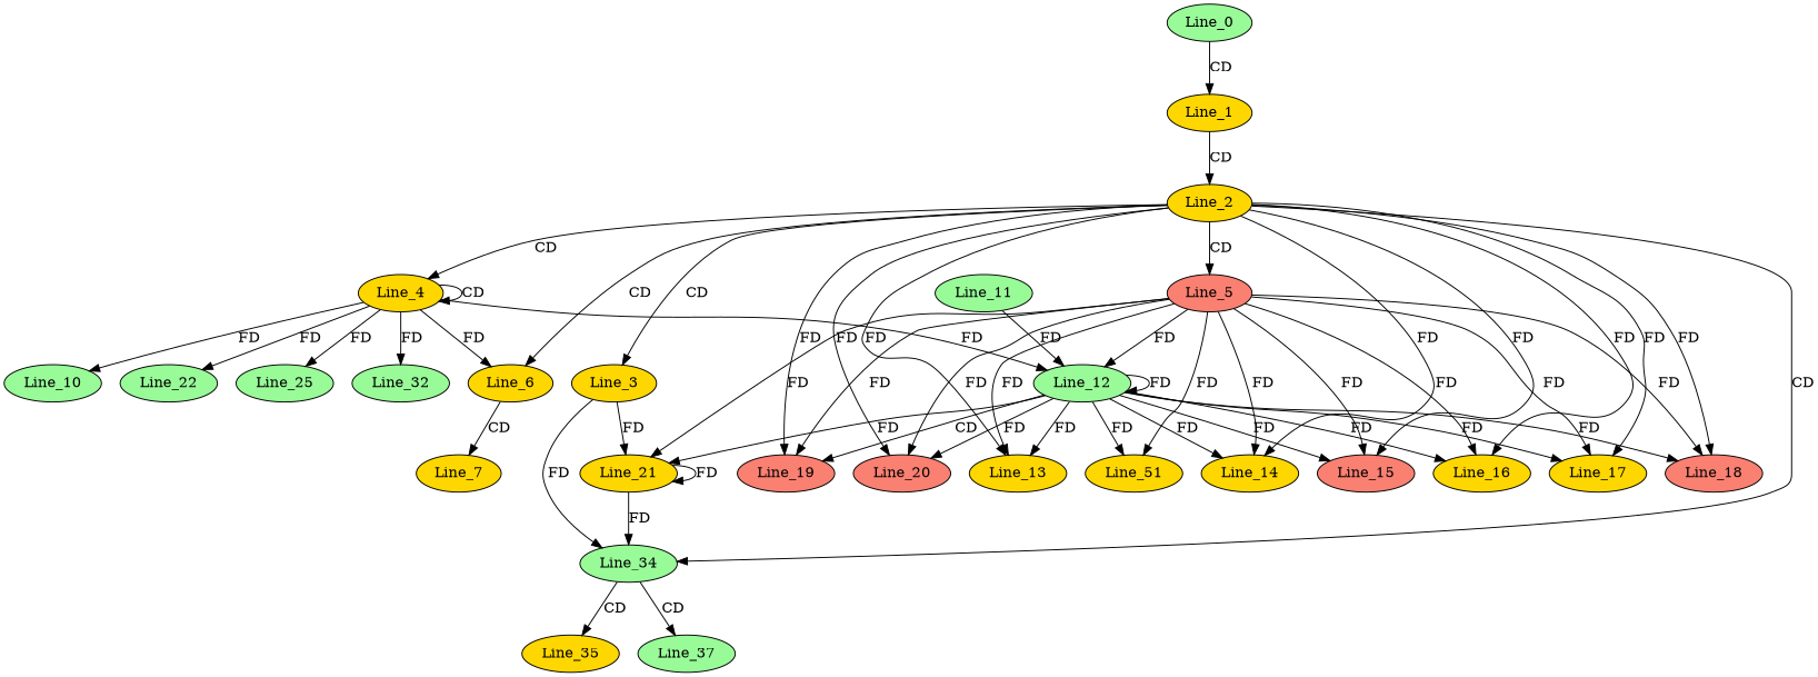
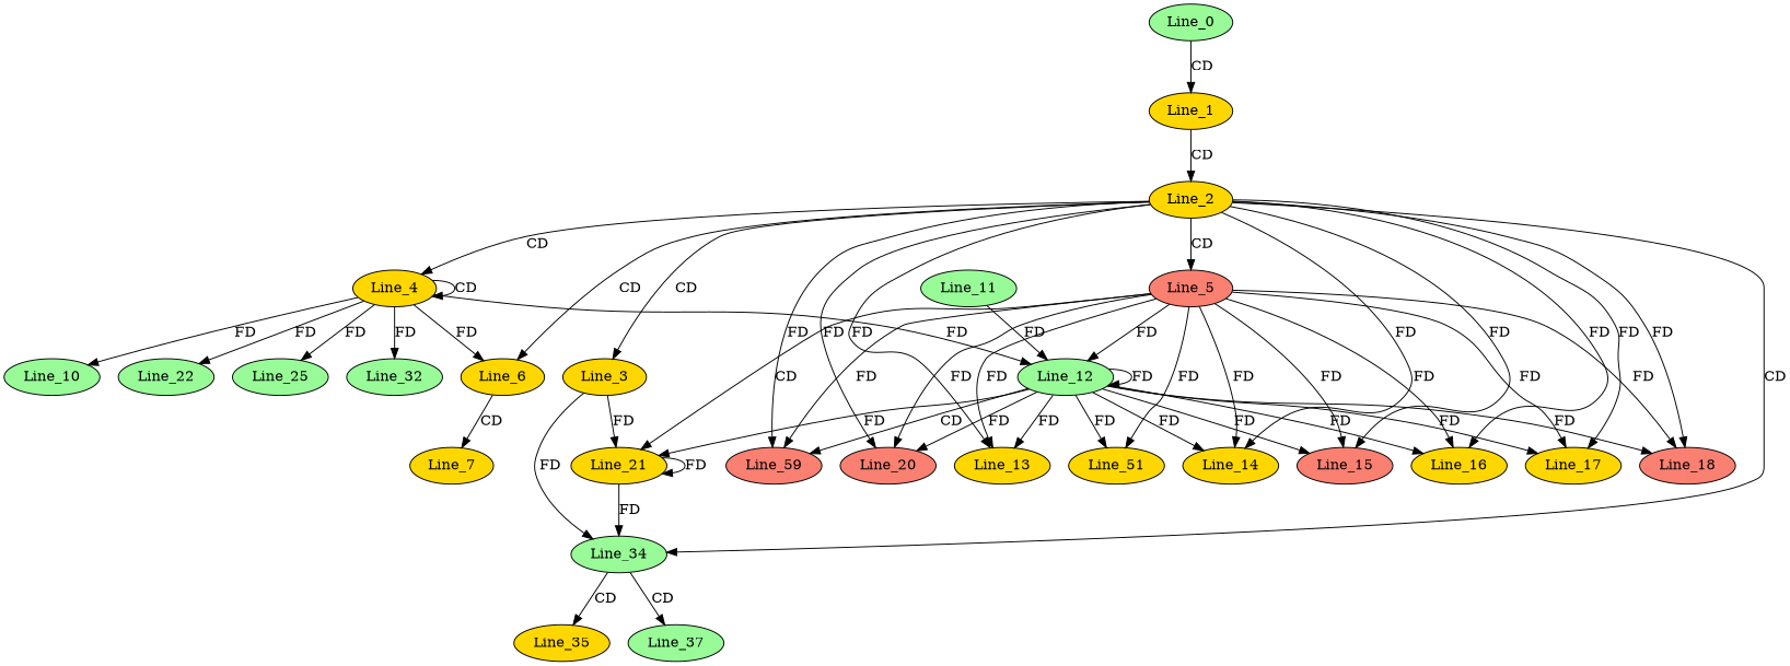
  digraph {
    node [fillcolor=gold style=filled]
    Line_0 [fillcolor=palegreen]
    Line_1
    Line_2
    Line_3
    Line_4
    Line_5 [fillcolor=salmon]
    Line_6
    Line_13
    Line_14
    Line_15 [fillcolor=salmon]
    Line_16
    Line_17
    Line_18 [fillcolor=salmon]
-   Line_19 [fillcolor=salmon]
+   Line_19 [fillcolor=salmon label=Line_59]
    Line_20 [fillcolor=salmon]
    Line_34 [fillcolor=palegreen]
    Line_21
    Line_10 [fillcolor=palegreen]
    Line_12 [fillcolor=palegreen]
    Line_22 [fillcolor=palegreen]
    Line_25 [fillcolor=palegreen]
    Line_32 [fillcolor=palegreen]
    n23 [label=Line_51]
    Line_7
    Line_35
    Line_37 [fillcolor=palegreen]
    Line_11 [fillcolor=palegreen]
    Line_0 -> Line_1 [label=CD]
    Line_1 -> Line_2 [label=CD]
    Line_2 -> Line_3 [label=CD]
    Line_2 -> Line_4 [label=CD]
    Line_2 -> Line_5 [label=CD]
    Line_2 -> Line_6 [label=CD]
    Line_2 -> Line_13 [label=FD]
    Line_2 -> Line_14 [label=FD]
    Line_2 -> Line_15 [label=FD]
    Line_2 -> Line_16 [label=FD]
    Line_2 -> Line_17 [label=FD]
    Line_2 -> Line_18 [label=FD]
    Line_2 -> Line_19 [label=FD]
    Line_2 -> Line_20 [label=FD]
    Line_2 -> Line_34 [label=CD]
    Line_3 -> Line_34 [label=FD]
    Line_3 -> Line_21 [label=FD]
    Line_4 -> Line_4 [label=CD]
    Line_4 -> Line_6 [label=FD]
    Line_4 -> Line_10 [label=FD]
    Line_4 -> Line_12 [label=FD]
    Line_4 -> Line_22 [label=FD]
    Line_4 -> Line_25 [label=FD]
    Line_4 -> Line_32 [label=FD]
    Line_5 -> Line_13 [label=FD]
    Line_5 -> Line_14 [label=FD]
    Line_5 -> Line_15 [label=FD]
    Line_5 -> Line_16 [label=FD]
    Line_5 -> Line_17 [label=FD]
    Line_5 -> Line_18 [label=FD]
    Line_5 -> Line_19 [label=FD]
    Line_5 -> Line_20 [label=FD]
-   Line_5 -> Line_21 [label=FD]
+   Line_5 -> Line_21 [label=CD]
    Line_5 -> Line_12 [label=FD]
    Line_5 -> n23 [label=FD]
    Line_6 -> Line_7 [label=CD]
    Line_34 -> Line_35 [label=CD]
    Line_34 -> Line_37 [label=CD]
    Line_21 -> Line_34 [label=FD]
    Line_21 -> Line_21 [label=FD]
    Line_12 -> Line_13 [label=FD]
    Line_12 -> Line_14 [label=FD]
    Line_12 -> Line_15 [label=FD]
    Line_12 -> Line_16 [label=FD]
    Line_12 -> Line_17 [label=FD]
    Line_12 -> Line_18 [label=FD]
    Line_12 -> Line_19 [label=CD]
    Line_12 -> Line_20 [label=FD]
    Line_12 -> Line_21 [label=FD]
    Line_12 -> Line_12 [label=FD]
    Line_12 -> n23 [label=FD]
    Line_11 -> Line_12 [label=FD]
  }
